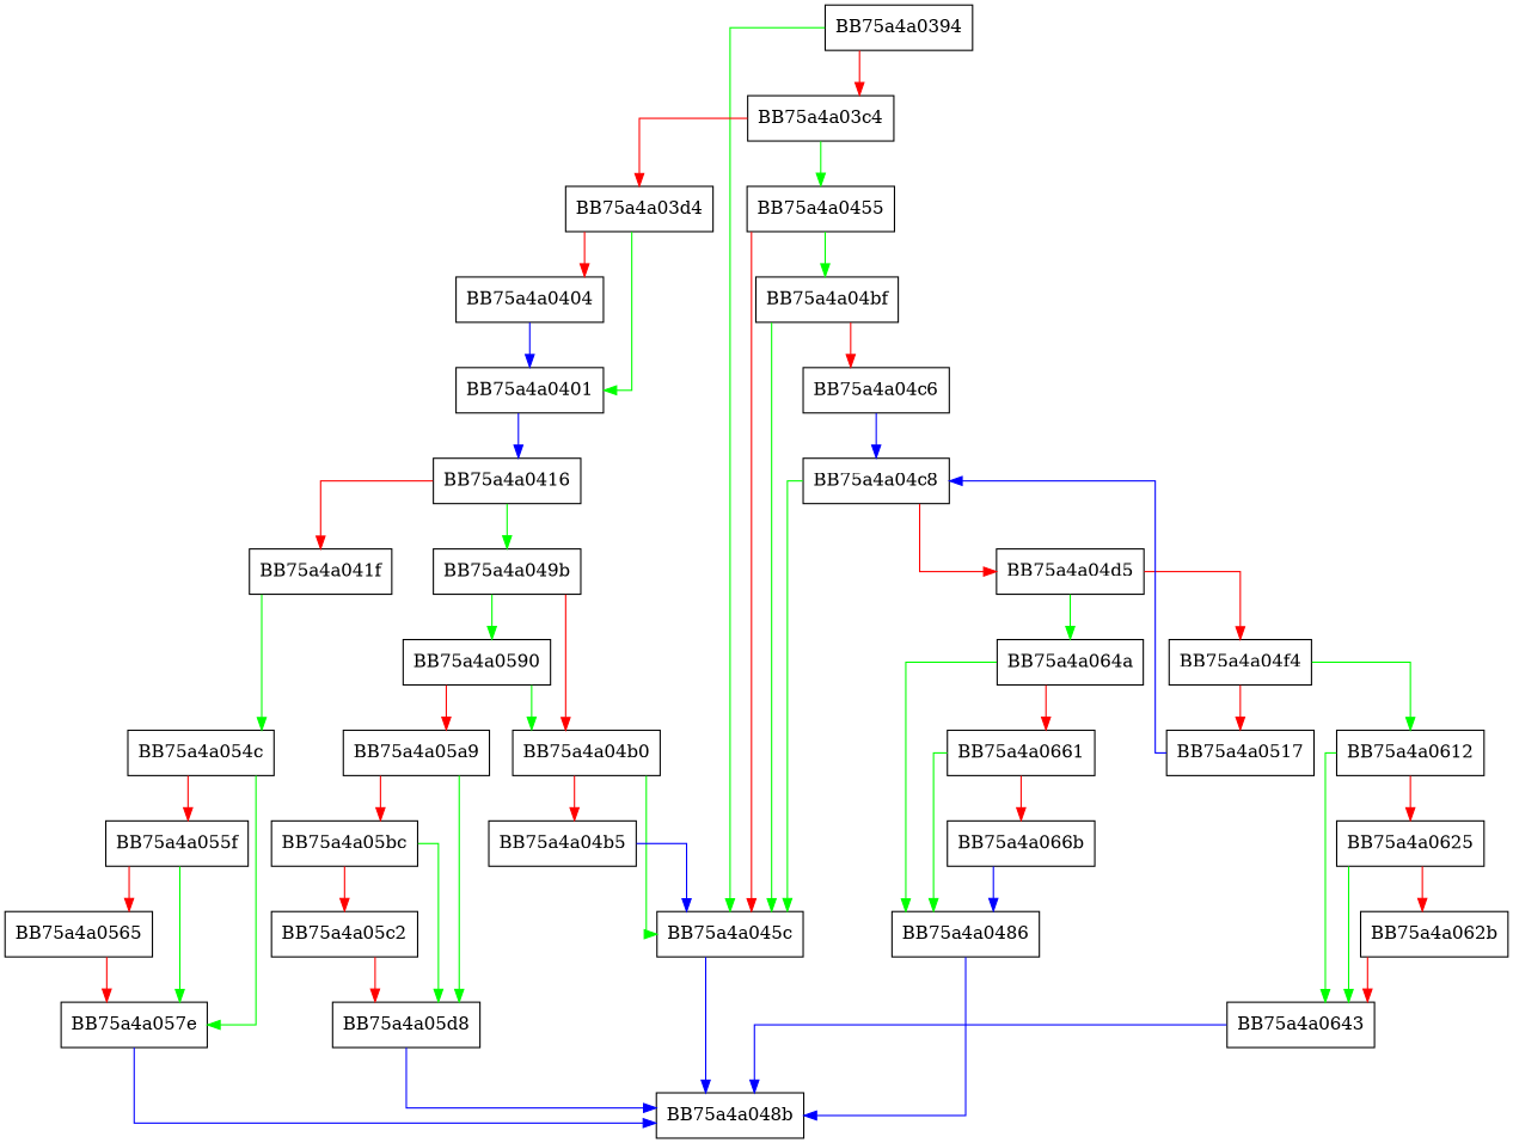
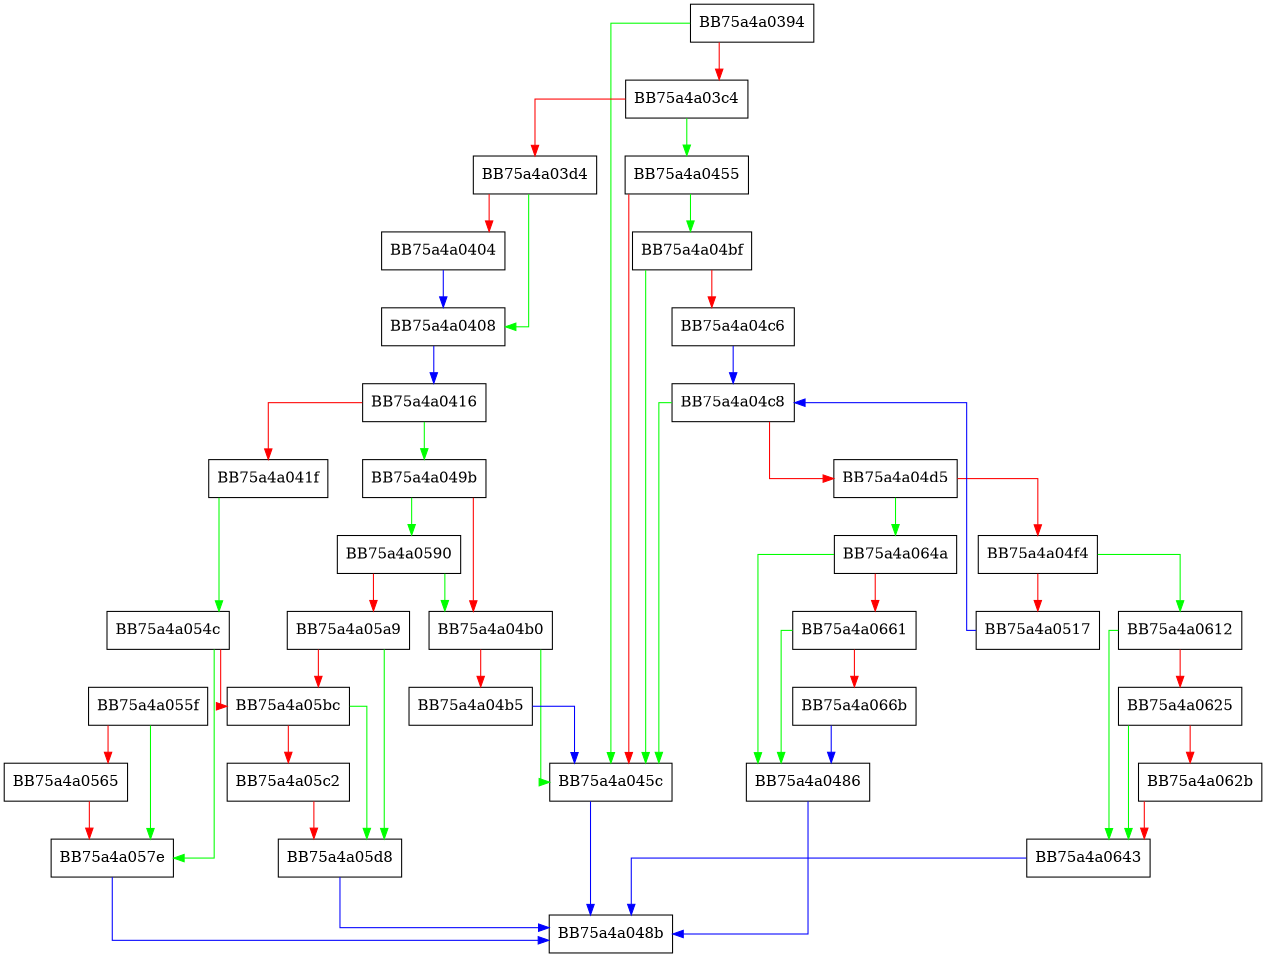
  digraph {
    splines=ortho
    node [shape=box]
    edge [color=red]
    BB75a4a0394
    BB75a4a045c
    BB75a4a03c4
    BB75a4a048b
    BB75a4a0455
    BB75a4a03d4
    BB75a4a04bf
-   BB75a4a0408 [label=BB75a4a0401]
+   BB75a4a0408
    BB75a4a0404
    BB75a4a04c6
    BB75a4a0416
    BB75a4a049b
    BB75a4a041f
    BB75a4a0590
    BB75a4a04b0
    BB75a4a054c
    BB75a4a05a9
    BB75a4a04b5
    BB75a4a057e
    BB75a4a055f
    BB75a4a0565
    BB75a4a04c8
    BB75a4a0486
    BB75a4a05d8
    BB75a4a05bc
    BB75a4a04d5
    BB75a4a064a
    BB75a4a04f4
    BB75a4a0661
    BB75a4a0612
    BB75a4a0517
    BB75a4a066b
    BB75a4a0643
    BB75a4a0625
    BB75a4a062b
    BB75a4a05c2
    BB75a4a0394 -> BB75a4a045c [color=green]
    BB75a4a0394 -> BB75a4a03c4
    BB75a4a045c -> BB75a4a048b [color=blue]
    BB75a4a03c4 -> BB75a4a0455 [color=green]
    BB75a4a03c4 -> BB75a4a03d4
    BB75a4a0455 -> BB75a4a045c
    BB75a4a0455 -> BB75a4a04bf [color=green]
    BB75a4a03d4 -> BB75a4a0408 [color=green]
    BB75a4a03d4 -> BB75a4a0404
    BB75a4a04bf -> BB75a4a045c [color=green]
    BB75a4a04bf -> BB75a4a04c6
    BB75a4a0408 -> BB75a4a0416 [color=blue]
    BB75a4a0404 -> BB75a4a0408 [color=blue]
    BB75a4a04c6 -> BB75a4a04c8 [color=blue]
    BB75a4a0416 -> BB75a4a049b [color=green]
    BB75a4a0416 -> BB75a4a041f
    BB75a4a049b -> BB75a4a0590 [color=green]
    BB75a4a049b -> BB75a4a04b0
    BB75a4a041f -> BB75a4a054c [color=green]
    BB75a4a0590 -> BB75a4a04b0 [color=green]
    BB75a4a0590 -> BB75a4a05a9
    BB75a4a04b0 -> BB75a4a045c [color=green]
    BB75a4a04b0 -> BB75a4a04b5
    BB75a4a054c -> BB75a4a057e [color=green]
-   BB75a4a054c -> BB75a4a055f
+   BB75a4a054c -> BB75a4a05bc
    BB75a4a05a9 -> BB75a4a05d8 [color=green]
    BB75a4a05a9 -> BB75a4a05bc
    BB75a4a04b5 -> BB75a4a045c [color=blue]
    BB75a4a057e -> BB75a4a048b [color=blue]
    BB75a4a055f -> BB75a4a057e [color=green]
    BB75a4a055f -> BB75a4a0565
    BB75a4a0565 -> BB75a4a057e
    BB75a4a04c8 -> BB75a4a045c [color=green]
    BB75a4a04c8 -> BB75a4a04d5
    BB75a4a0486 -> BB75a4a048b [color=blue]
    BB75a4a05d8 -> BB75a4a048b [color=blue]
    BB75a4a05bc -> BB75a4a05d8 [color=green]
    BB75a4a05bc -> BB75a4a05c2
    BB75a4a04d5 -> BB75a4a064a [color=green]
    BB75a4a04d5 -> BB75a4a04f4
    BB75a4a064a -> BB75a4a0486 [color=green]
    BB75a4a064a -> BB75a4a0661
    BB75a4a04f4 -> BB75a4a0612 [color=green]
    BB75a4a04f4 -> BB75a4a0517
    BB75a4a0661 -> BB75a4a0486 [color=green]
    BB75a4a0661 -> BB75a4a066b
    BB75a4a0612 -> BB75a4a0643 [color=green]
    BB75a4a0612 -> BB75a4a0625
    BB75a4a0517 -> BB75a4a04c8 [color=blue]
    BB75a4a066b -> BB75a4a0486 [color=blue]
    BB75a4a0643 -> BB75a4a048b [color=blue]
    BB75a4a0625 -> BB75a4a0643 [color=green]
    BB75a4a0625 -> BB75a4a062b
    BB75a4a062b -> BB75a4a0643
    BB75a4a05c2 -> BB75a4a05d8
  }
